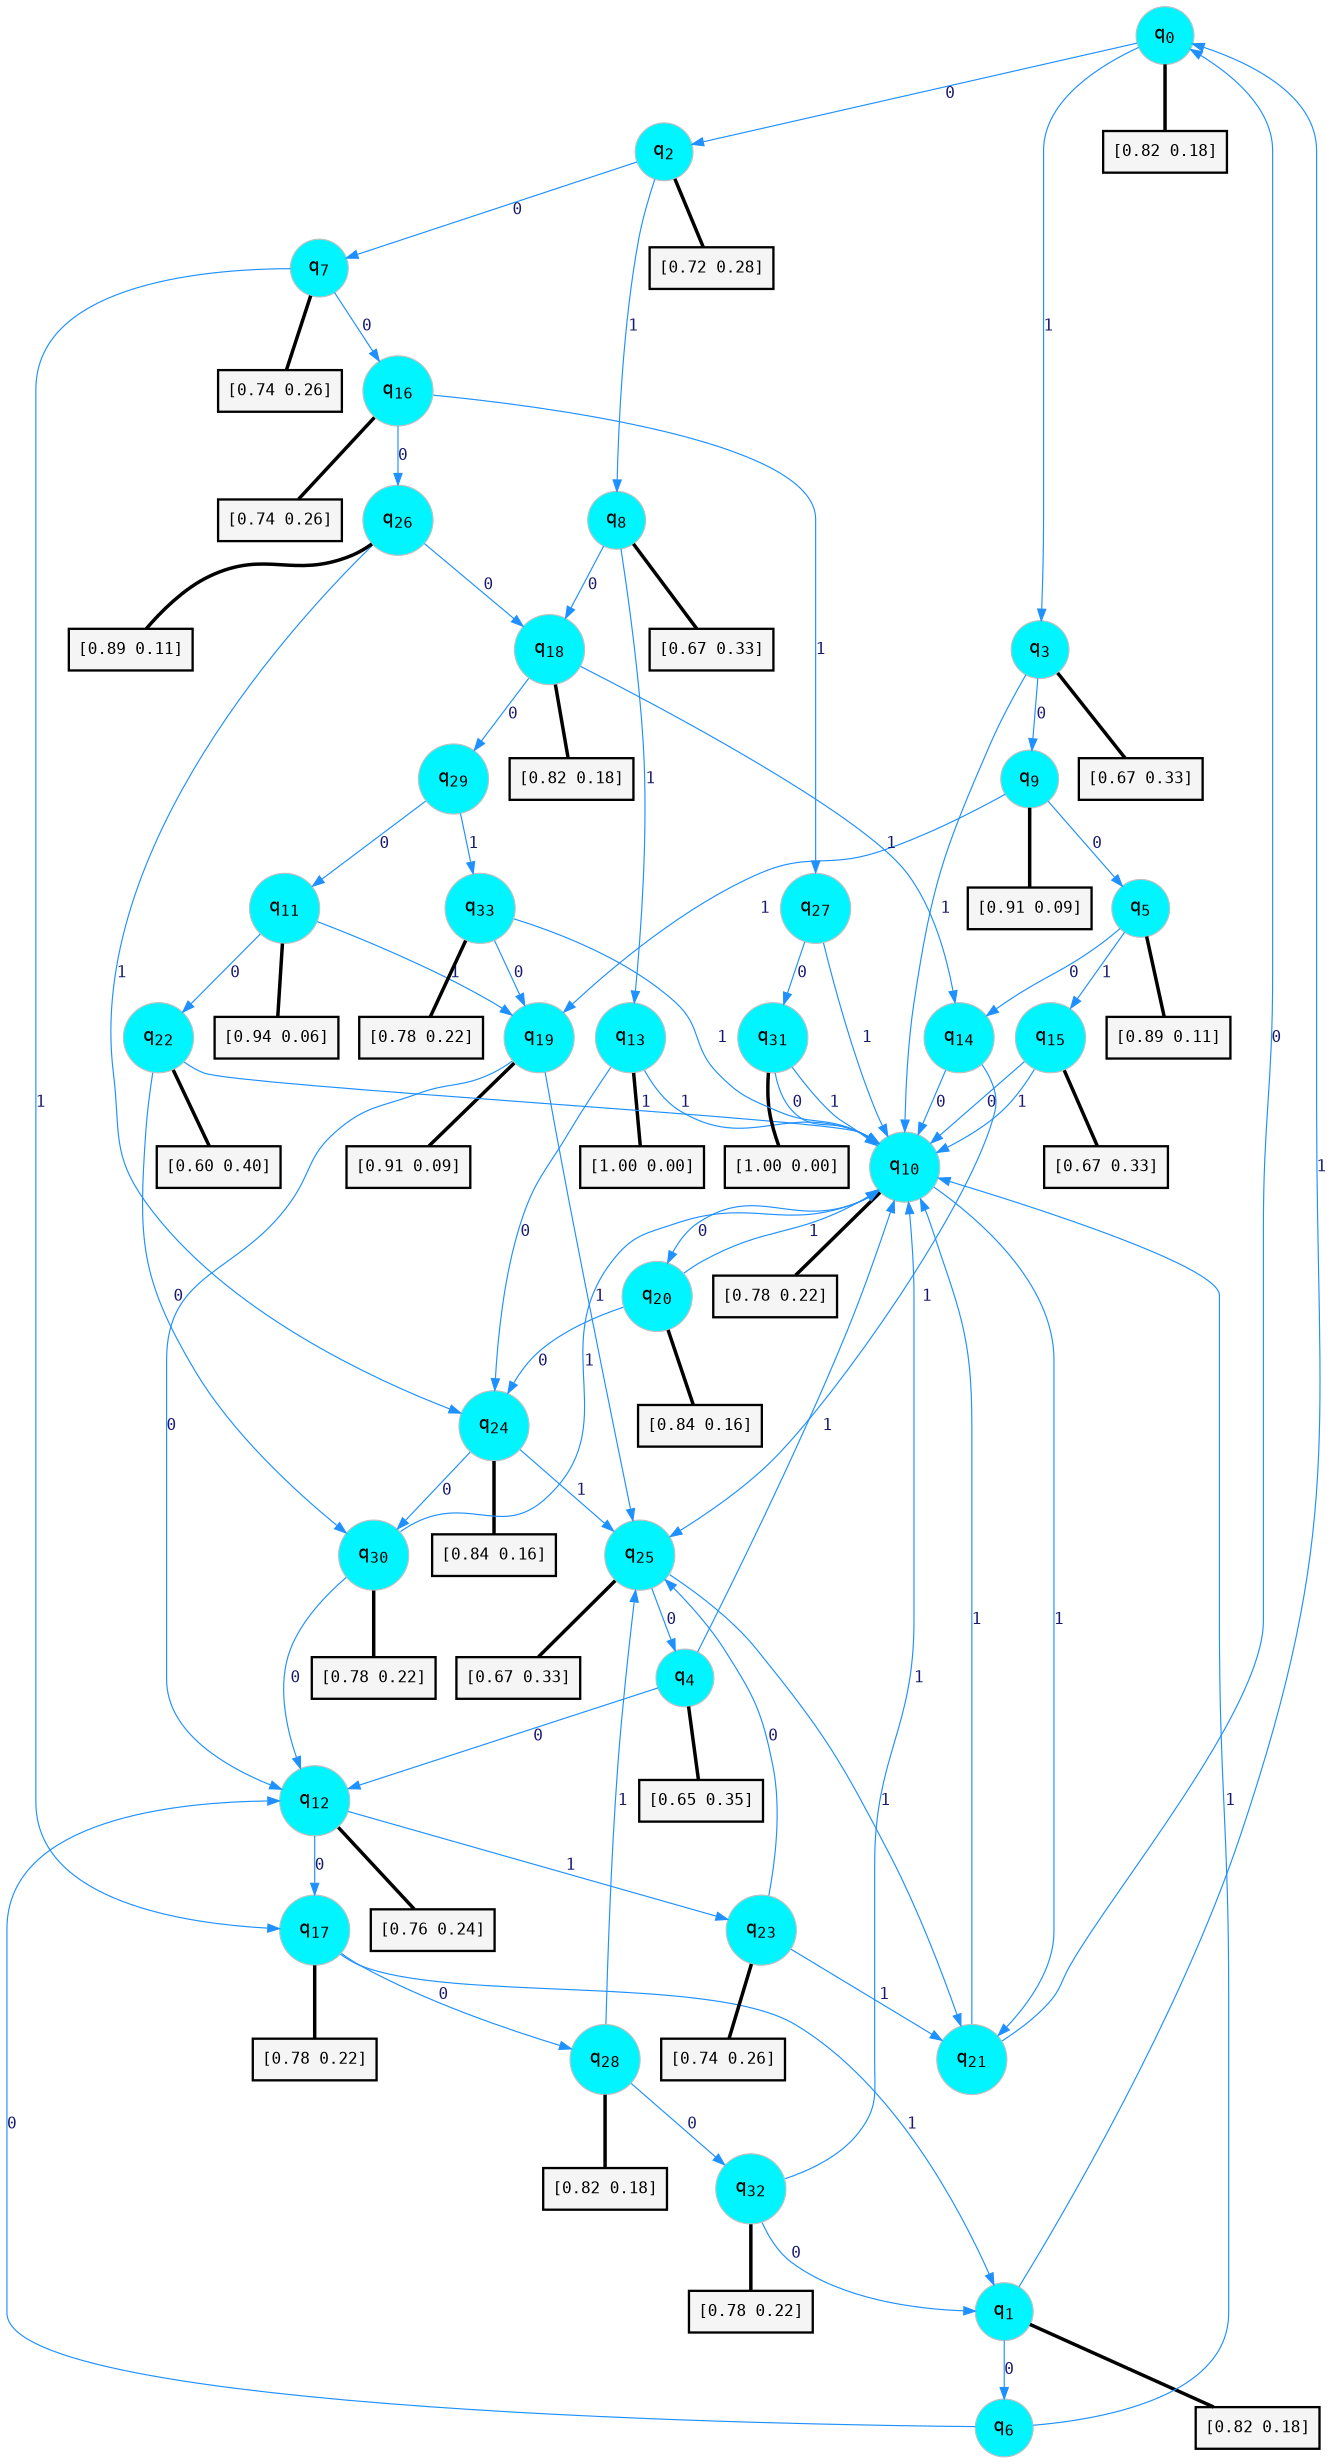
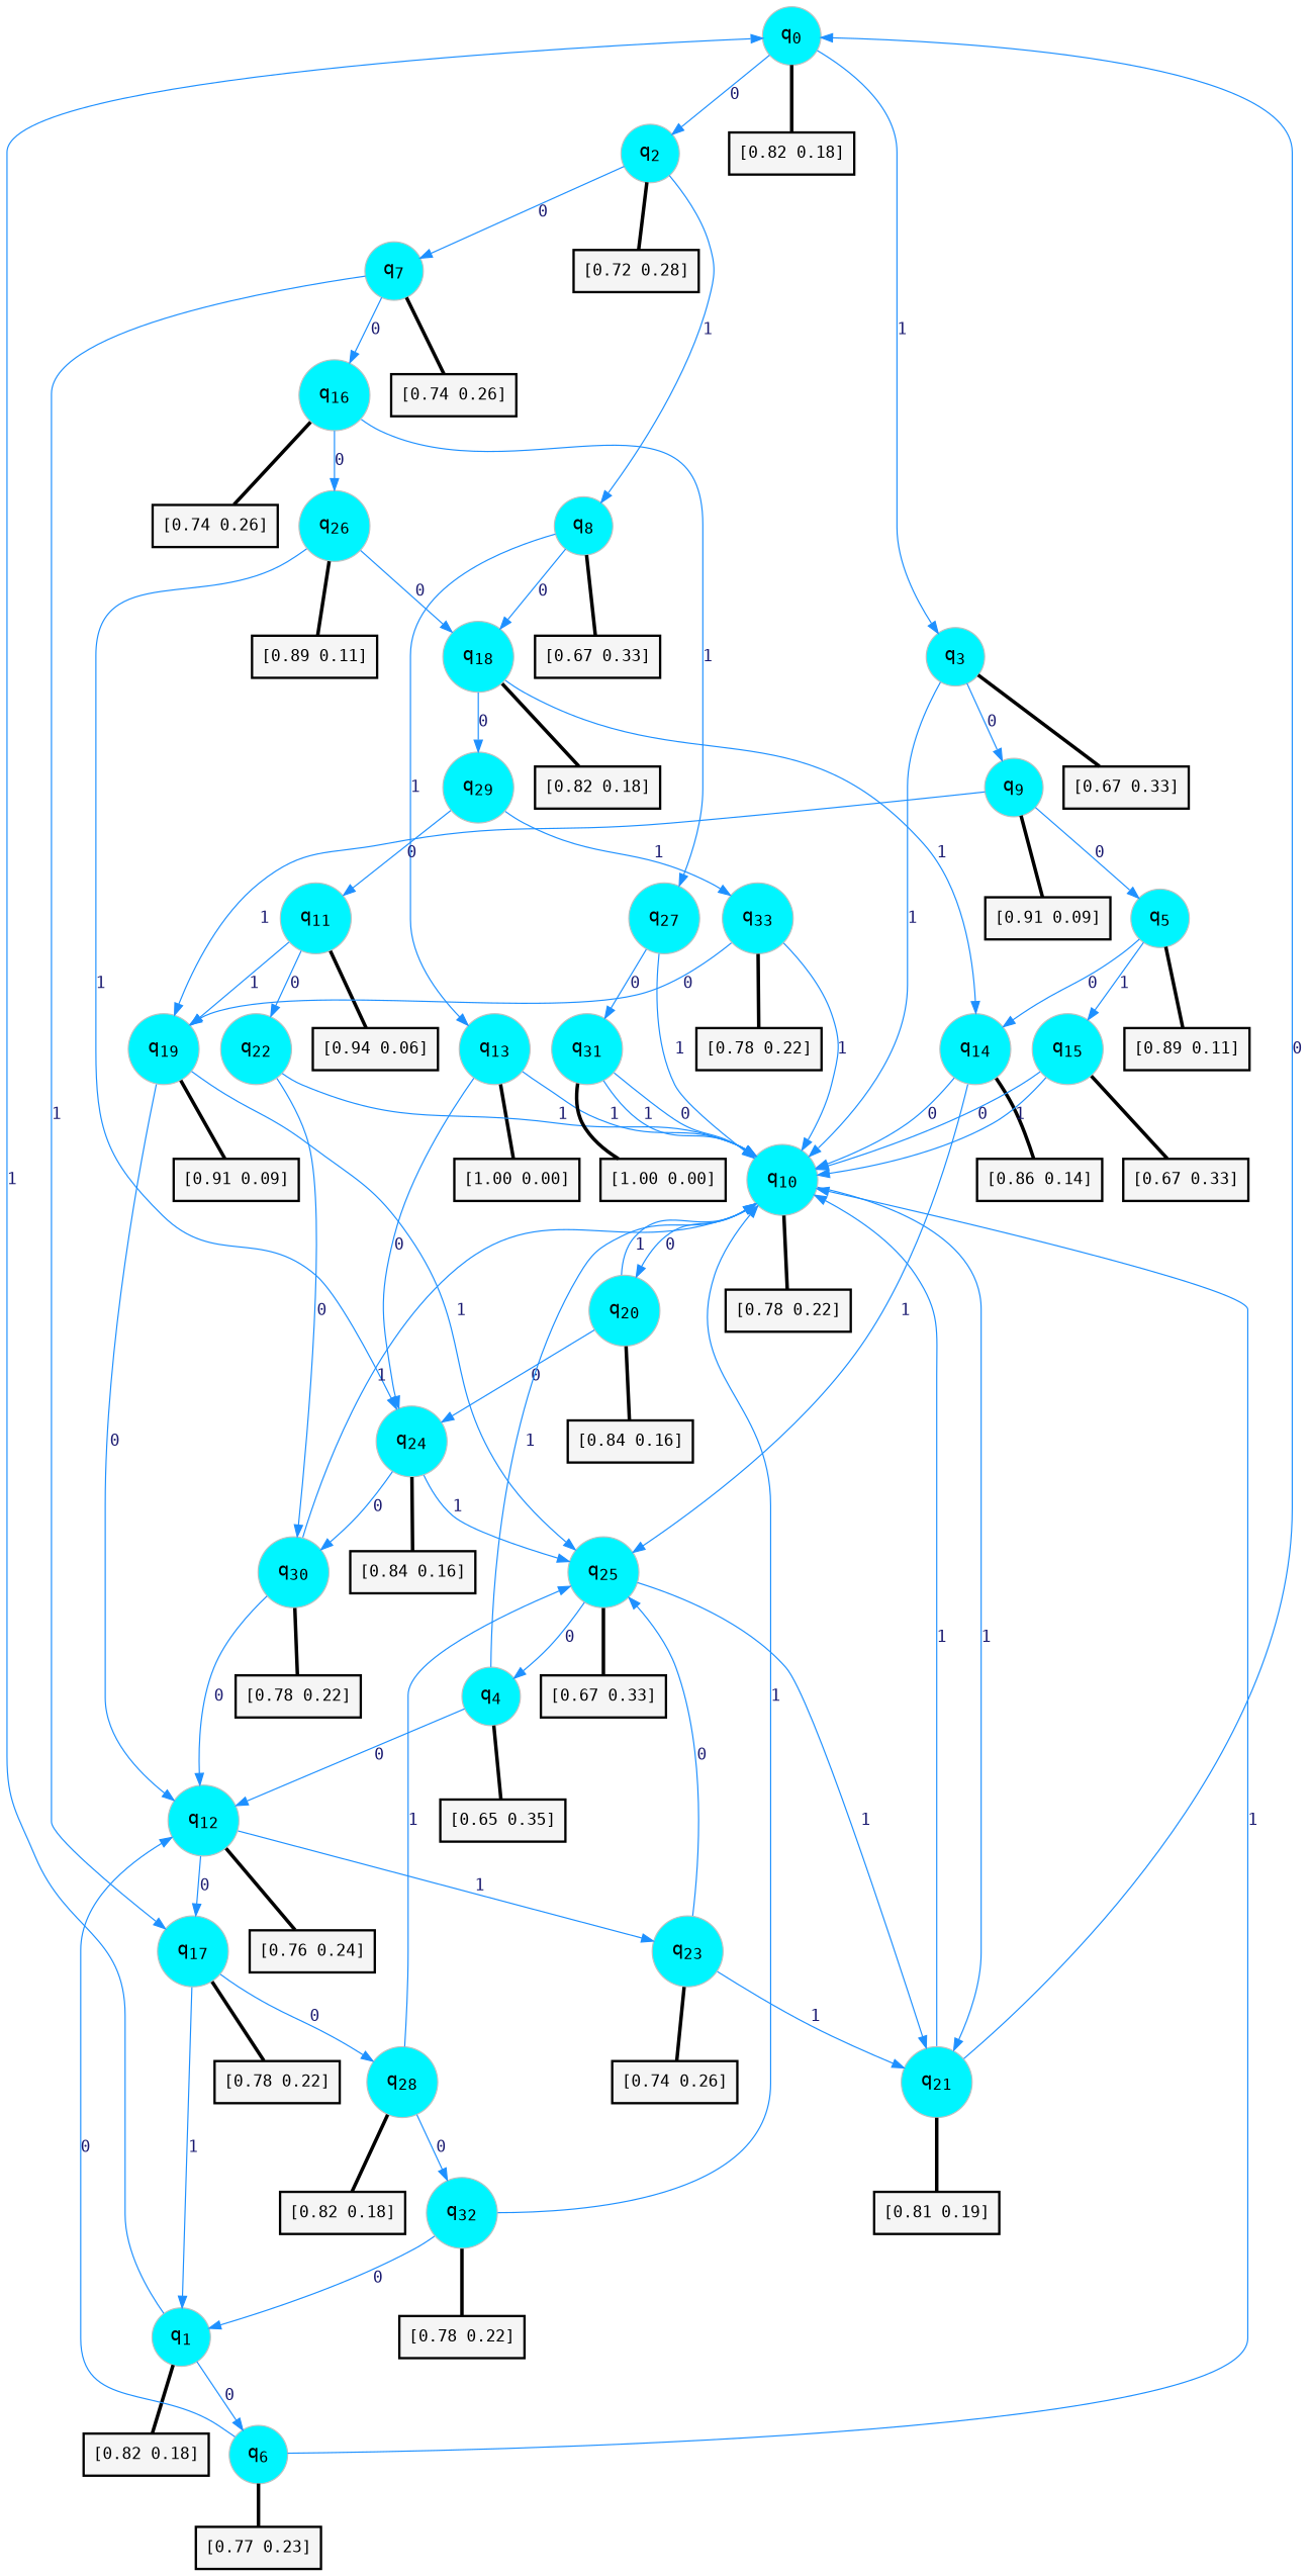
  digraph {
    fontname="DejaVu Sans Mono"
    rankdir=TD
    node [color=gray fillcolor=turquoise1 fontcolor=black fontname="DejaVu Sans Mono" fontsize=16 fontweight=bold shape=circle style=filled]
    edge [arrowsize=1 color=dodgerblue1 fontcolor=midnightblue fontname="DejaVu Sans Mono" fontweight=bold penwidth=1 style=solid weight=20]
    n1 [label=<q<SUB>0</SUB>>]
    n2 [label=<q<SUB>2</SUB>>]
    n3 [label=<q<SUB>3</SUB>>]
    n4 [color=black fillcolor=whitesmoke fontsize=14 label="[0.82 0.18]" penwidth=2 shape=box]
    n5 [label=<q<SUB>7</SUB>>]
    n6 [label=<q<SUB>8</SUB>>]
    n7 [color=black fillcolor=whitesmoke fontsize=14 label="[0.72 0.28]" penwidth=2 shape=box]
    n8 [label=<q<SUB>9</SUB>>]
    n9 [label=<q<SUB>10</SUB>>]
    n10 [color=black fillcolor=whitesmoke fontsize=14 label="[0.67 0.33]" penwidth=2 shape=box]
    n11 [label=<q<SUB>1</SUB>>]
    n12 [label=<q<SUB>6</SUB>>]
    n13 [color=black fillcolor=whitesmoke fontsize=14 label="[0.82 0.18]" penwidth=2 shape=box]
    n14 [label=<q<SUB>12</SUB>>]
+   n15 [color=black fillcolor=whitesmoke fontsize=14 label="[0.77 0.23]" penwidth=2 shape=box]
    n16 [label=<q<SUB>16</SUB>>]
    n17 [label=<q<SUB>17</SUB>>]
    n18 [color=black fillcolor=whitesmoke fontsize=14 label="[0.74 0.26]" penwidth=2 shape=box]
    n19 [label=<q<SUB>13</SUB>>]
    n20 [label=<q<SUB>18</SUB>>]
    n21 [color=black fillcolor=whitesmoke fontsize=14 label="[0.67 0.33]" penwidth=2 shape=box]
    n22 [label=<q<SUB>5</SUB>>]
    n23 [label=<q<SUB>19</SUB>>]
    n24 [color=black fillcolor=whitesmoke fontsize=14 label="[0.91 0.09]" penwidth=2 shape=box]
    n25 [label=<q<SUB>20</SUB>>]
    n26 [label=<q<SUB>21</SUB>>]
    n27 [color=black fillcolor=whitesmoke fontsize=14 label="[0.78 0.22]" penwidth=2 shape=box]
    n28 [label=<q<SUB>4</SUB>>]
    n29 [color=black fillcolor=whitesmoke fontsize=14 label="[0.65 0.35]" penwidth=2 shape=box]
    n30 [label=<q<SUB>23</SUB>>]
    n31 [color=black fillcolor=whitesmoke fontsize=14 label="[0.76 0.24]" penwidth=2 shape=box]
    n32 [label=<q<SUB>14</SUB>>]
    n33 [label=<q<SUB>15</SUB>>]
    n34 [color=black fillcolor=whitesmoke fontsize=14 label="[0.89 0.11]" penwidth=2 shape=box]
    n35 [label=<q<SUB>25</SUB>>]
+   n36 [color=black fillcolor=whitesmoke fontsize=14 label="[0.86 0.14]" penwidth=2 shape=box]
    n37 [color=black fillcolor=whitesmoke fontsize=14 label="[0.67 0.33]" penwidth=2 shape=box]
    n38 [label=<q<SUB>26</SUB>>]
    n39 [label=<q<SUB>27</SUB>>]
    n40 [color=black fillcolor=whitesmoke fontsize=14 label="[0.74 0.26]" penwidth=2 shape=box]
    n41 [label=<q<SUB>28</SUB>>]
    n42 [color=black fillcolor=whitesmoke fontsize=14 label="[0.78 0.22]" penwidth=2 shape=box]
    n43 [label=<q<SUB>24</SUB>>]
    n44 [color=black fillcolor=whitesmoke fontsize=14 label="[1.00 0.00]" penwidth=2 shape=box]
    n45 [label=<q<SUB>29</SUB>>]
    n46 [color=black fillcolor=whitesmoke fontsize=14 label="[0.82 0.18]" penwidth=2 shape=box]
    n47 [color=black fillcolor=whitesmoke fontsize=14 label="[0.91 0.09]" penwidth=2 shape=box]
    n48 [color=black fillcolor=whitesmoke fontsize=14 label="[0.84 0.16]" penwidth=2 shape=box]
+   n49 [color=black fillcolor=whitesmoke fontsize=14 label="[0.81 0.19]" penwidth=2 shape=box]
    n50 [label=<q<SUB>11</SUB>>]
    n51 [label=<q<SUB>22</SUB>>]
    n52 [color=black fillcolor=whitesmoke fontsize=14 label="[0.94 0.06]" penwidth=2 shape=box]
    n53 [label=<q<SUB>30</SUB>>]
-   n54 [color=black fillcolor=whitesmoke fontsize=14 label="[0.60 0.40]" penwidth=2 shape=box]
    n55 [color=black fillcolor=whitesmoke fontsize=14 label="[0.74 0.26]" penwidth=2 shape=box]
    n56 [color=black fillcolor=whitesmoke fontsize=14 label="[0.84 0.16]" penwidth=2 shape=box]
    n57 [color=black fillcolor=whitesmoke fontsize=14 label="[0.67 0.33]" penwidth=2 shape=box]
    n58 [color=black fillcolor=whitesmoke fontsize=14 label="[0.89 0.11]" penwidth=2 shape=box]
    n59 [label=<q<SUB>31</SUB>>]
    n60 [label=<q<SUB>32</SUB>>]
    n61 [color=black fillcolor=whitesmoke fontsize=14 label="[0.82 0.18]" penwidth=2 shape=box]
    n62 [label=<q<SUB>33</SUB>>]
    n63 [color=black fillcolor=whitesmoke fontsize=14 label="[0.78 0.22]" penwidth=2 shape=box]
    n64 [color=black fillcolor=whitesmoke fontsize=14 label="[1.00 0.00]" penwidth=2 shape=box]
    n65 [color=black fillcolor=whitesmoke fontsize=14 label="[0.78 0.22]" penwidth=2 shape=box]
    n66 [color=black fillcolor=whitesmoke fontsize=14 label="[0.78 0.22]" penwidth=2 shape=box]
    n1 -> n2 [label=0]
    n1 -> n3 [label=1]
    n1 -> n4 [arrowhead=none color=black penwidth=3]
    n2 -> n5 [label=0]
    n2 -> n6 [label=1]
    n2 -> n7 [arrowhead=none color=black penwidth=3]
    n3 -> n8 [label=0]
    n3 -> n9 [label=1]
    n3 -> n10 [arrowhead=none color=black penwidth=3]
    n5 -> n16 [label=0]
    n5 -> n17 [label=1]
    n5 -> n18 [arrowhead=none color=black penwidth=3]
    n6 -> n19 [label=1]
    n6 -> n20 [label=0]
    n6 -> n21 [arrowhead=none color=black penwidth=3]
    n8 -> n22 [label=0]
    n8 -> n23 [label=1]
    n8 -> n24 [arrowhead=none color=black penwidth=3]
    n9 -> n25 [label=0]
    n9 -> n26 [label=1]
    n9 -> n27 [arrowhead=none color=black penwidth=3]
    n11 -> n1 [label=1]
    n11 -> n12 [label=0]
    n11 -> n13 [arrowhead=none color=black penwidth=3]
    n12 -> n9 [label=1]
    n12 -> n14 [label=0]
+   n12 -> n15 [arrowhead=none color=black penwidth=3]
    n14 -> n17 [label=0]
    n14 -> n30 [label=1]
    n14 -> n31 [arrowhead=none color=black penwidth=3]
    n16 -> n38 [label=0]
    n16 -> n39 [label=1]
    n16 -> n40 [arrowhead=none color=black penwidth=3]
    n17 -> n11 [label=1]
    n17 -> n41 [label=0]
    n17 -> n42 [arrowhead=none color=black penwidth=3]
    n19 -> n9 [label=1]
    n19 -> n43 [label=0]
    n19 -> n44 [arrowhead=none color=black penwidth=3]
    n20 -> n32 [label=1]
    n20 -> n45 [label=0]
    n20 -> n46 [arrowhead=none color=black penwidth=3]
    n22 -> n32 [label=0]
    n22 -> n33 [label=1]
    n22 -> n34 [arrowhead=none color=black penwidth=3]
    n23 -> n14 [label=0]
    n23 -> n35 [label=1]
    n23 -> n47 [arrowhead=none color=black penwidth=3]
    n25 -> n9 [label=1]
    n25 -> n43 [label=0]
    n25 -> n48 [arrowhead=none color=black penwidth=3]
    n26 -> n1 [label=0]
    n26 -> n9 [label=1]
+   n26 -> n49 [arrowhead=none color=black penwidth=3]
    n28 -> n9 [label=1]
    n28 -> n14 [label=0]
    n28 -> n29 [arrowhead=none color=black penwidth=3]
    n30 -> n26 [label=1]
    n30 -> n35 [label=0]
    n30 -> n55 [arrowhead=none color=black penwidth=3]
    n32 -> n9 [label=0]
    n32 -> n35 [label=1]
+   n32 -> n36 [arrowhead=none color=black penwidth=3]
    n33 -> n9 [label=0]
    n33 -> n9 [label=1]
    n33 -> n37 [arrowhead=none color=black penwidth=3]
    n35 -> n26 [label=1]
    n35 -> n28 [label=0]
    n35 -> n57 [arrowhead=none color=black penwidth=3]
    n38 -> n20 [label=0]
    n38 -> n43 [label=1]
    n38 -> n58 [arrowhead=none color=black penwidth=3]
    n39 -> n9 [label=1]
    n39 -> n59 [label=0]
    n41 -> n35 [label=1]
    n41 -> n60 [label=0]
    n41 -> n61 [arrowhead=none color=black penwidth=3]
    n43 -> n35 [label=1]
    n43 -> n53 [label=0]
    n43 -> n56 [arrowhead=none color=black penwidth=3]
    n45 -> n50 [label=0]
    n45 -> n62 [label=1]
    n50 -> n23 [label=1]
    n50 -> n51 [label=0]
    n50 -> n52 [arrowhead=none color=black penwidth=3]
    n51 -> n9 [label=1]
    n51 -> n53 [label=0]
-   n51 -> n54 [arrowhead=none color=black penwidth=3]
    n53 -> n9 [label=1]
    n53 -> n14 [label=0]
    n53 -> n63 [arrowhead=none color=black penwidth=3]
    n59 -> n9 [label=0]
    n59 -> n9 [label=1]
    n59 -> n64 [arrowhead=none color=black penwidth=3]
    n60 -> n9 [label=1]
    n60 -> n11 [label=0]
    n60 -> n65 [arrowhead=none color=black penwidth=3]
    n62 -> n9 [label=1]
    n62 -> n23 [label=0]
    n62 -> n66 [arrowhead=none color=black penwidth=3]
  }
